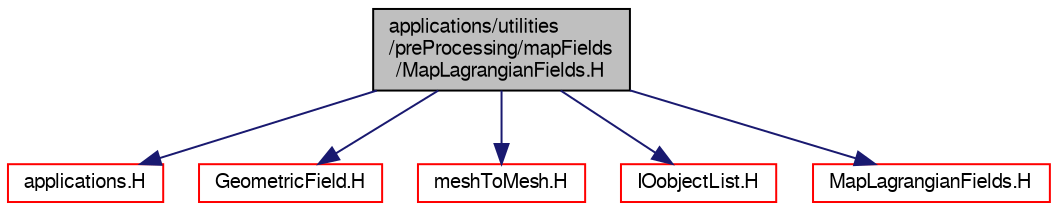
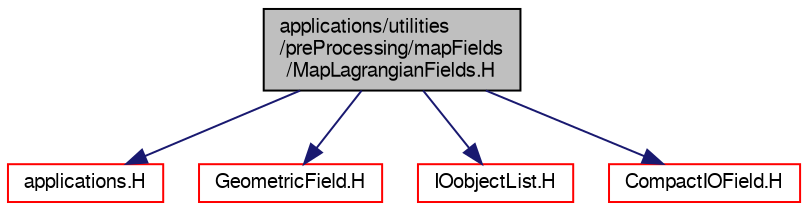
  digraph {
    node [color=red fontname=FreeSans fontsize=10 shape=record]
    edge [color=midnightblue fontname=FreeSans fontsize=10 labelfontname=FreeSans labelfontsize=10 style=solid]
    n1 [color=black fillcolor=grey75 fontcolor=black height=0.2 label="applications/utilities\l/preProcessing/mapFields\l/MapLagrangianFields.H" style=filled width=0.4]
    n2 [height=0.2 label="applications.H" width=0.4]
    n3 [height=0.2 label="GeometricField.H" width=0.4]
-   n4 [height=0.2 label="meshToMesh.H" width=0.4]
    n5 [height=0.2 label="IOobjectList.H" width=0.4]
-   n6 [height=0.2 label="MapLagrangianFields.H" width=0.4]
+   n6 [height=0.2 label="CompactIOField.H" width=0.4]
    n1 -> n2
    n1 -> n3
-   n1 -> n4
    n1 -> n5
    n1 -> n6
  }
